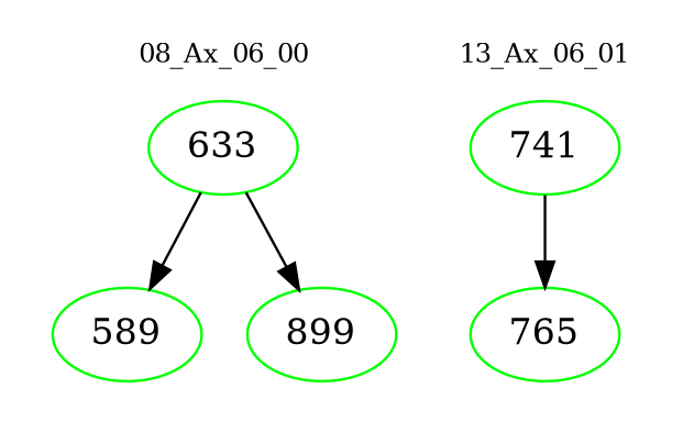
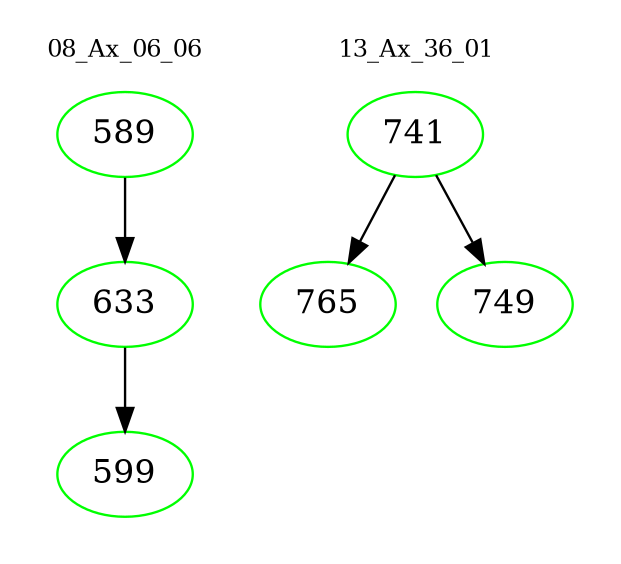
  digraph {
    node [color=green]
    edge [color=black]
    n1 [label=589]
    n2 [label=633]
-   n3 [label=899]
+   n3 [label=599]
    n4 [label=741]
    n5 [label=765]
+   n6 [label=749]
    subgraph cluster_1 {
      color=white
      fontsize=10
-     label="08_Ax_06_00"
+     label="08_Ax_06_06"
      n1
      n2
      n3
    }
    subgraph cluster_2 {
      color=white
      fontsize=10
-     label="13_Ax_06_01"
+     label="13_Ax_36_01"
      n4
      n5
+     n6
    }
-   n2 -> n1
+   n1 -> n2
    n2 -> n3
    n4 -> n5
+   n4 -> n6
  }
